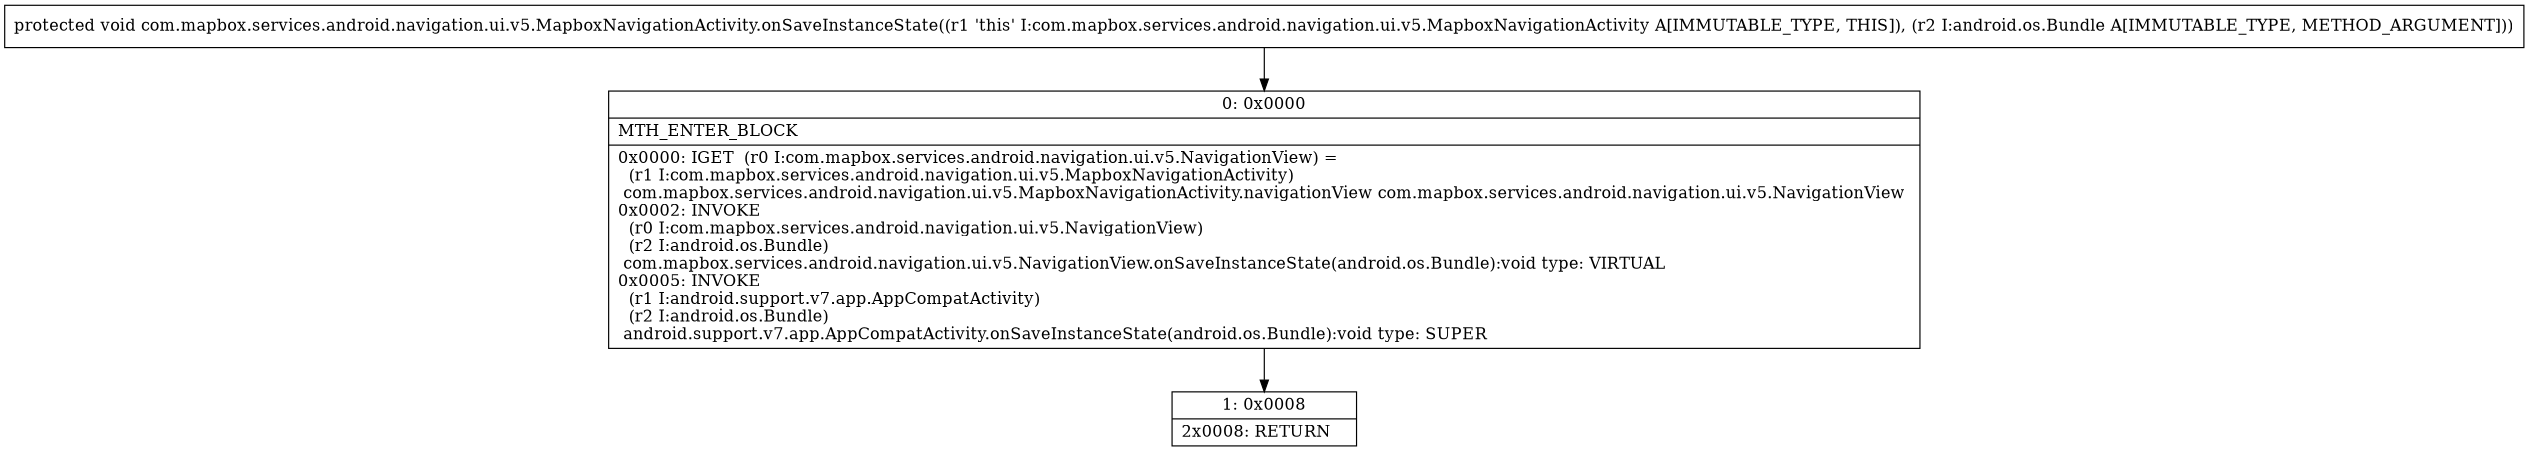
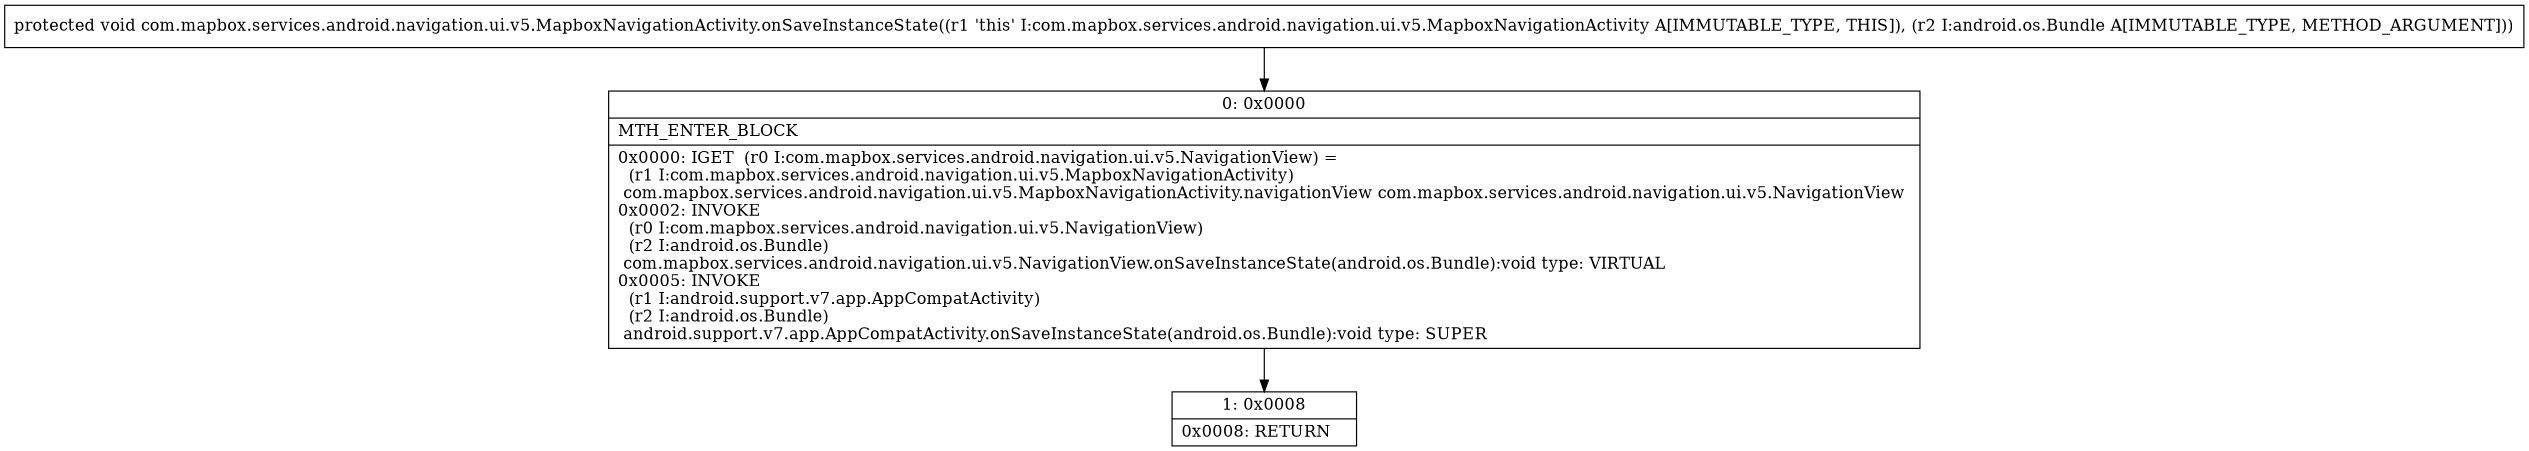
  digraph {
    node [shape=record]
    n1 [label="{0\:\ 0x0000|MTH_ENTER_BLOCK\l|0x0000: IGET  (r0 I:com.mapbox.services.android.navigation.ui.v5.NavigationView) = \l  (r1 I:com.mapbox.services.android.navigation.ui.v5.MapboxNavigationActivity)\l com.mapbox.services.android.navigation.ui.v5.MapboxNavigationActivity.navigationView com.mapbox.services.android.navigation.ui.v5.NavigationView \l0x0002: INVOKE  \l  (r0 I:com.mapbox.services.android.navigation.ui.v5.NavigationView)\l  (r2 I:android.os.Bundle)\l com.mapbox.services.android.navigation.ui.v5.NavigationView.onSaveInstanceState(android.os.Bundle):void type: VIRTUAL \l0x0005: INVOKE  \l  (r1 I:android.support.v7.app.AppCompatActivity)\l  (r2 I:android.os.Bundle)\l android.support.v7.app.AppCompatActivity.onSaveInstanceState(android.os.Bundle):void type: SUPER \l}"]
-   n2 [label="{1\:\ 0x0008|2x0008: RETURN   \l}"]
+   n2 [label="{1\:\ 0x0008|0x0008: RETURN   \l}"]
    n3 [label="{protected void com.mapbox.services.android.navigation.ui.v5.MapboxNavigationActivity.onSaveInstanceState((r1 'this' I:com.mapbox.services.android.navigation.ui.v5.MapboxNavigationActivity A[IMMUTABLE_TYPE, THIS]), (r2 I:android.os.Bundle A[IMMUTABLE_TYPE, METHOD_ARGUMENT])) }"]
    n1 -> n2
    n3 -> n1
  }
